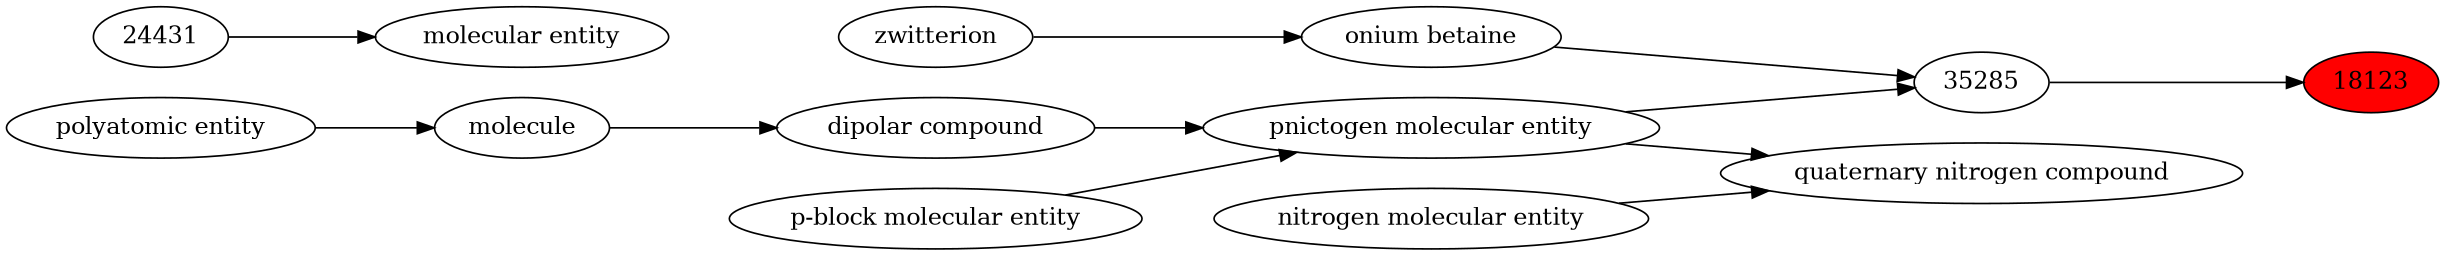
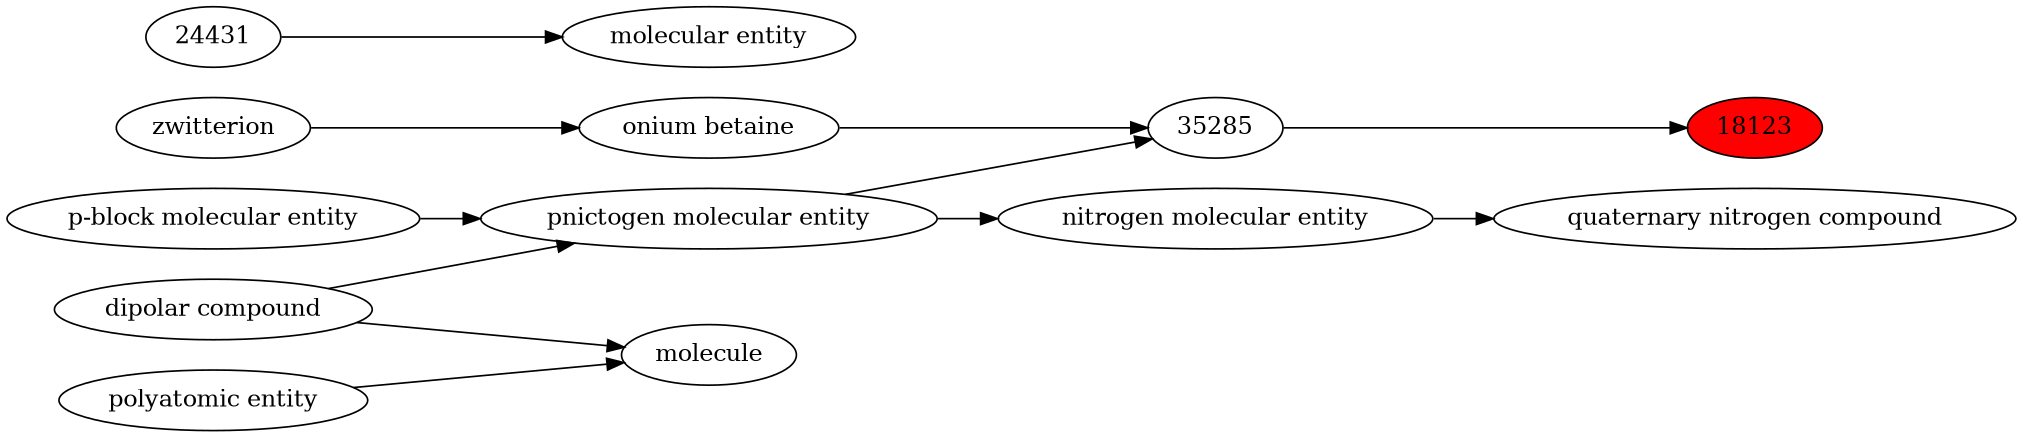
  digraph {
    rankdir=LR
    n1 [fillcolor=red label=18123 style=filled]
    n2 [label=35285]
    n3 [label="onium betaine"]
    n4 [label="quaternary nitrogen compound"]
    n5 [label=zwitterion]
    n6 [label="nitrogen molecular entity"]
    n7 [label="dipolar compound"]
    n8 [label="pnictogen molecular entity"]
    n9 [label=molecule]
    n10 [label="p-block molecular entity"]
    n11 [label="polyatomic entity"]
    n12 [label="molecular entity"]
    n13 [label=24431]
    n2 -> n1
    n3 -> n2
    n5 -> n3
    n6 -> n4
    n7 -> n8
    n8 -> n2
-   n8 -> n4
-   n9 -> n7
+   n8 -> n6
+   n7 -> n9
    n10 -> n8
    n11 -> n9
    n13 -> n12
  }
